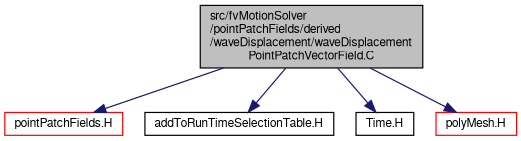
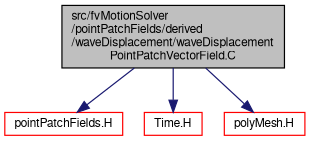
  digraph {
    node [color=red fontname=FreeSans fontsize=10 shape=record]
    edge [color=midnightblue fontname=FreeSans fontsize=10 labelfontname=FreeSans labelfontsize=10 style=solid]
    n1 [color=black fillcolor=grey75 fontcolor=black height=0.2 label="src/fvMotionSolver\l/pointPatchFields/derived\l/waveDisplacement/waveDisplacement\lPointPatchVectorField.C" style=filled width=0.4]
    n2 [height=0.2 label="pointPatchFields.H" width=0.4]
-   n3 [color=black height=0.2 label="addToRunTimeSelectionTable.H" width=0.4]
-   n4 [color=black height=0.2 label="Time.H" width=0.4]
+   n4 [height=0.2 label="Time.H" width=0.4]
    n5 [height=0.2 label="polyMesh.H" width=0.4]
    n1 -> n2
-   n1 -> n3
    n1 -> n4
    n1 -> n5
  }
